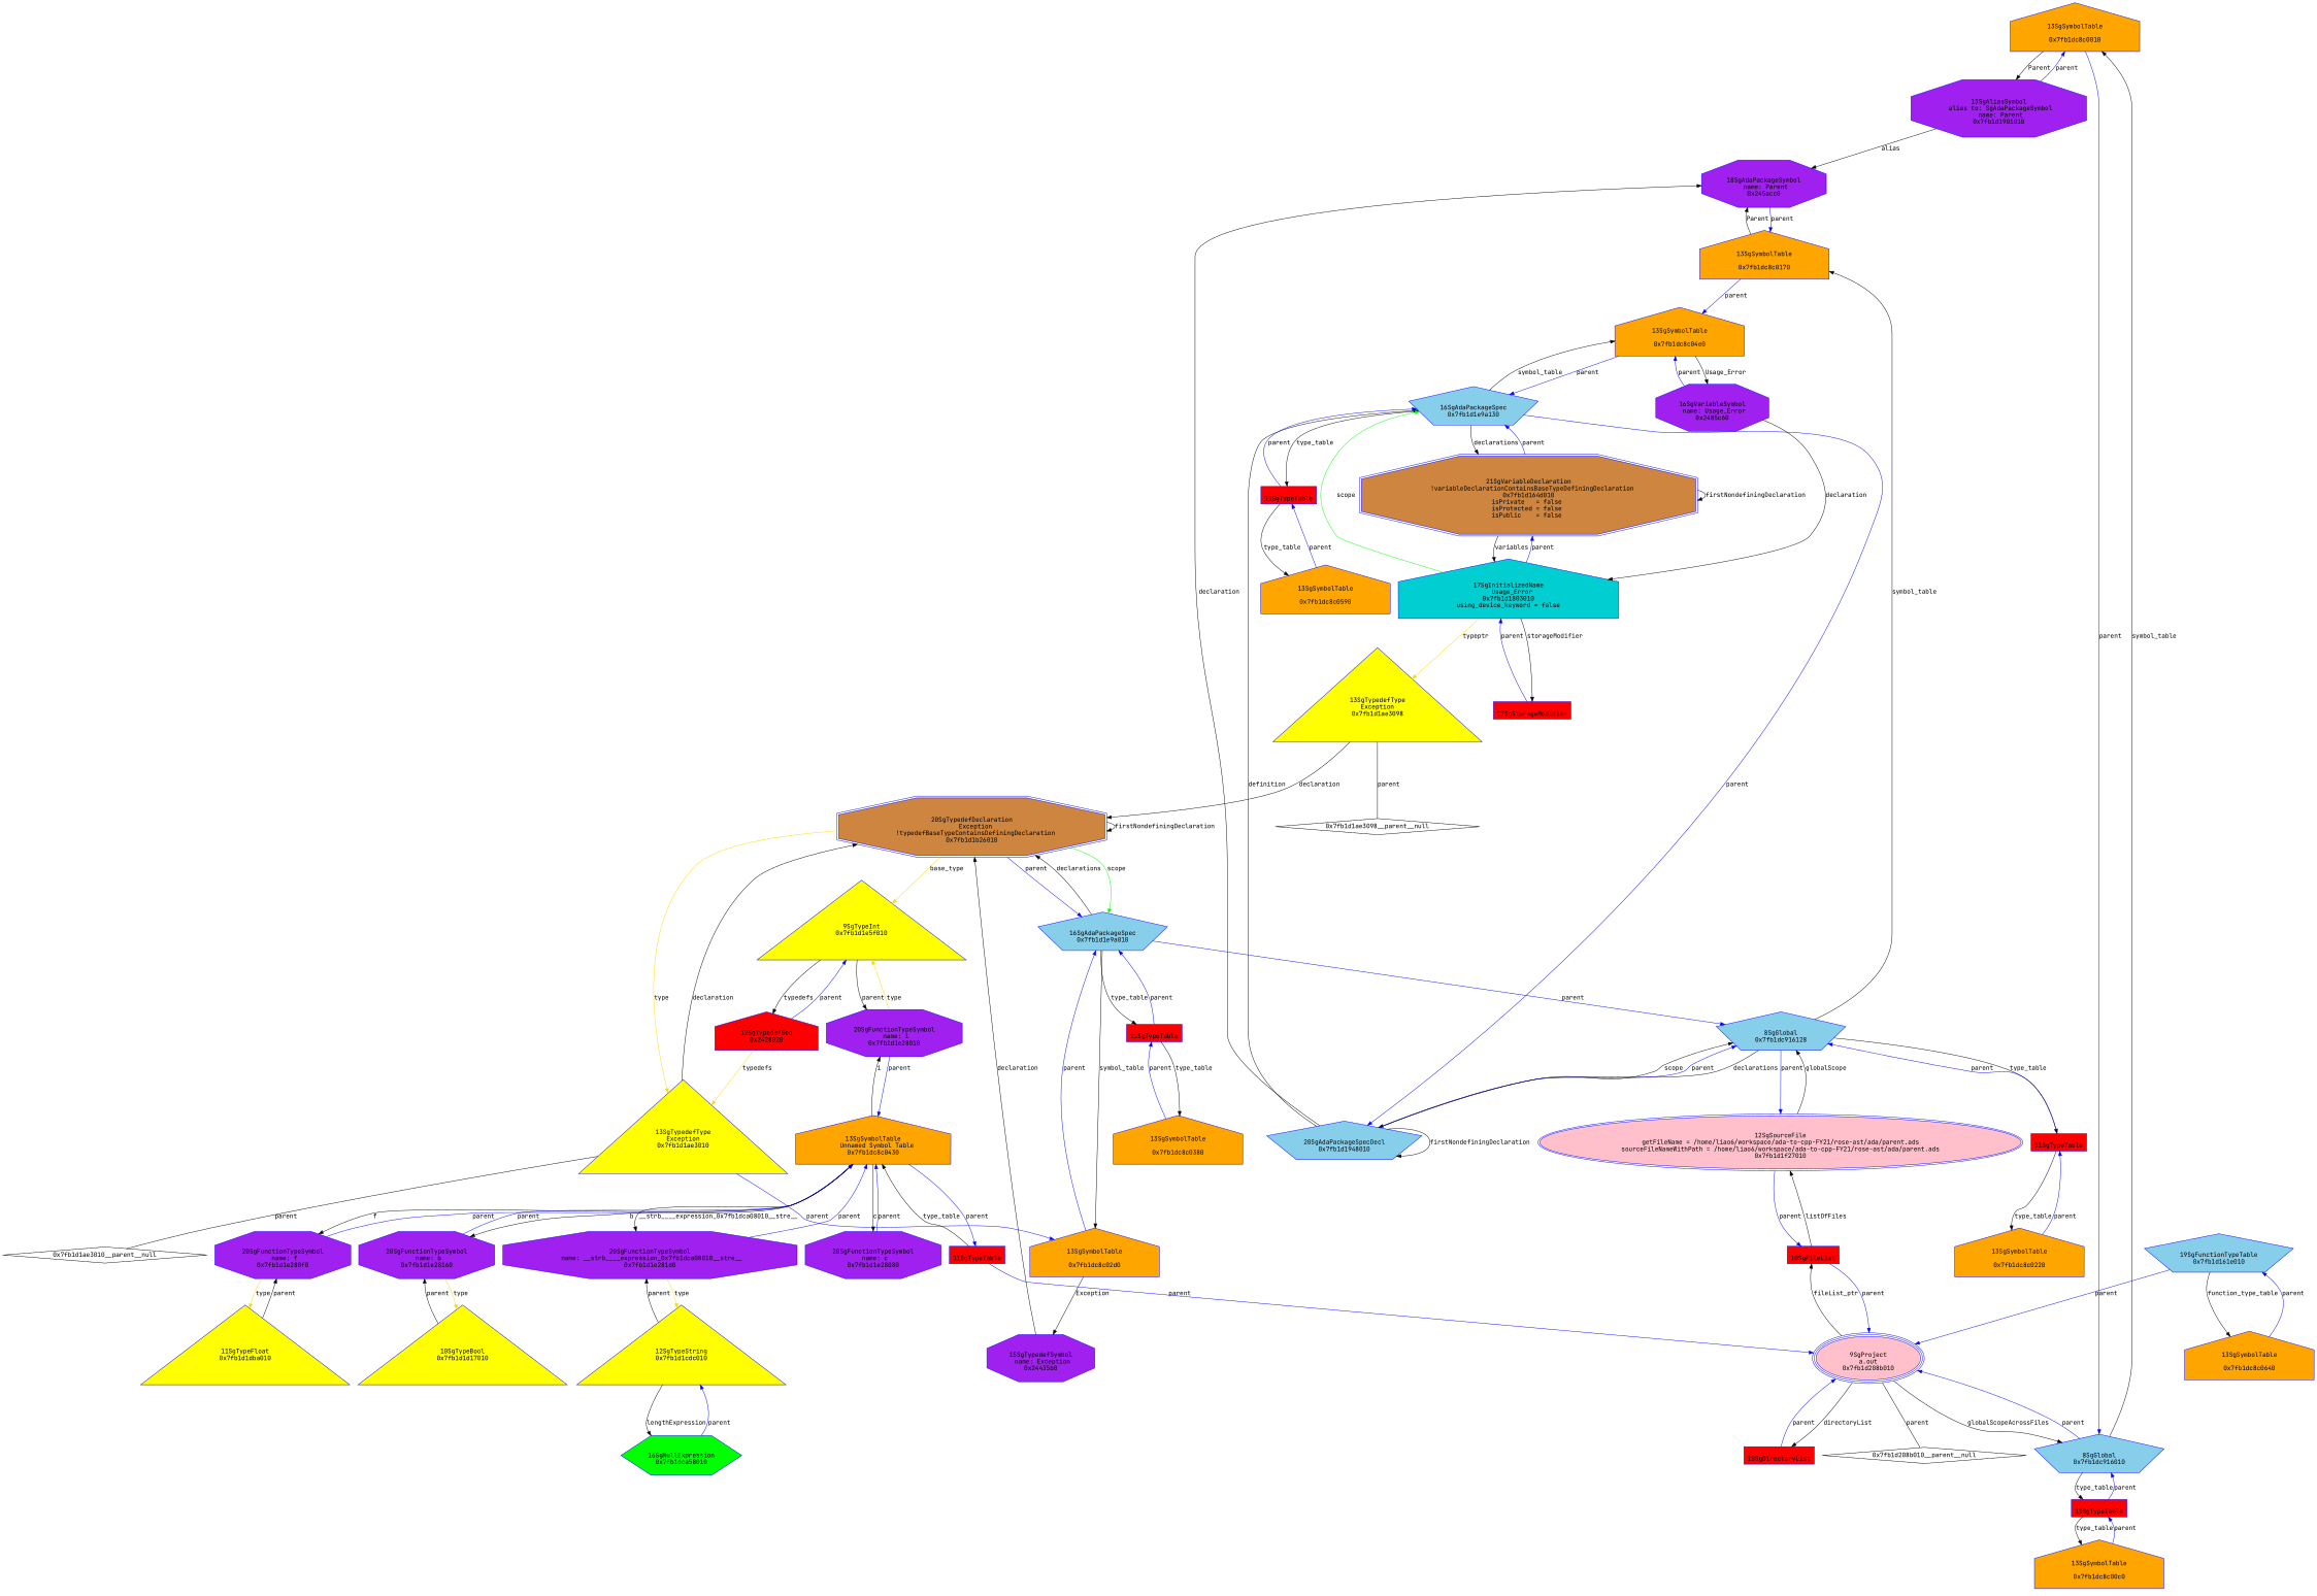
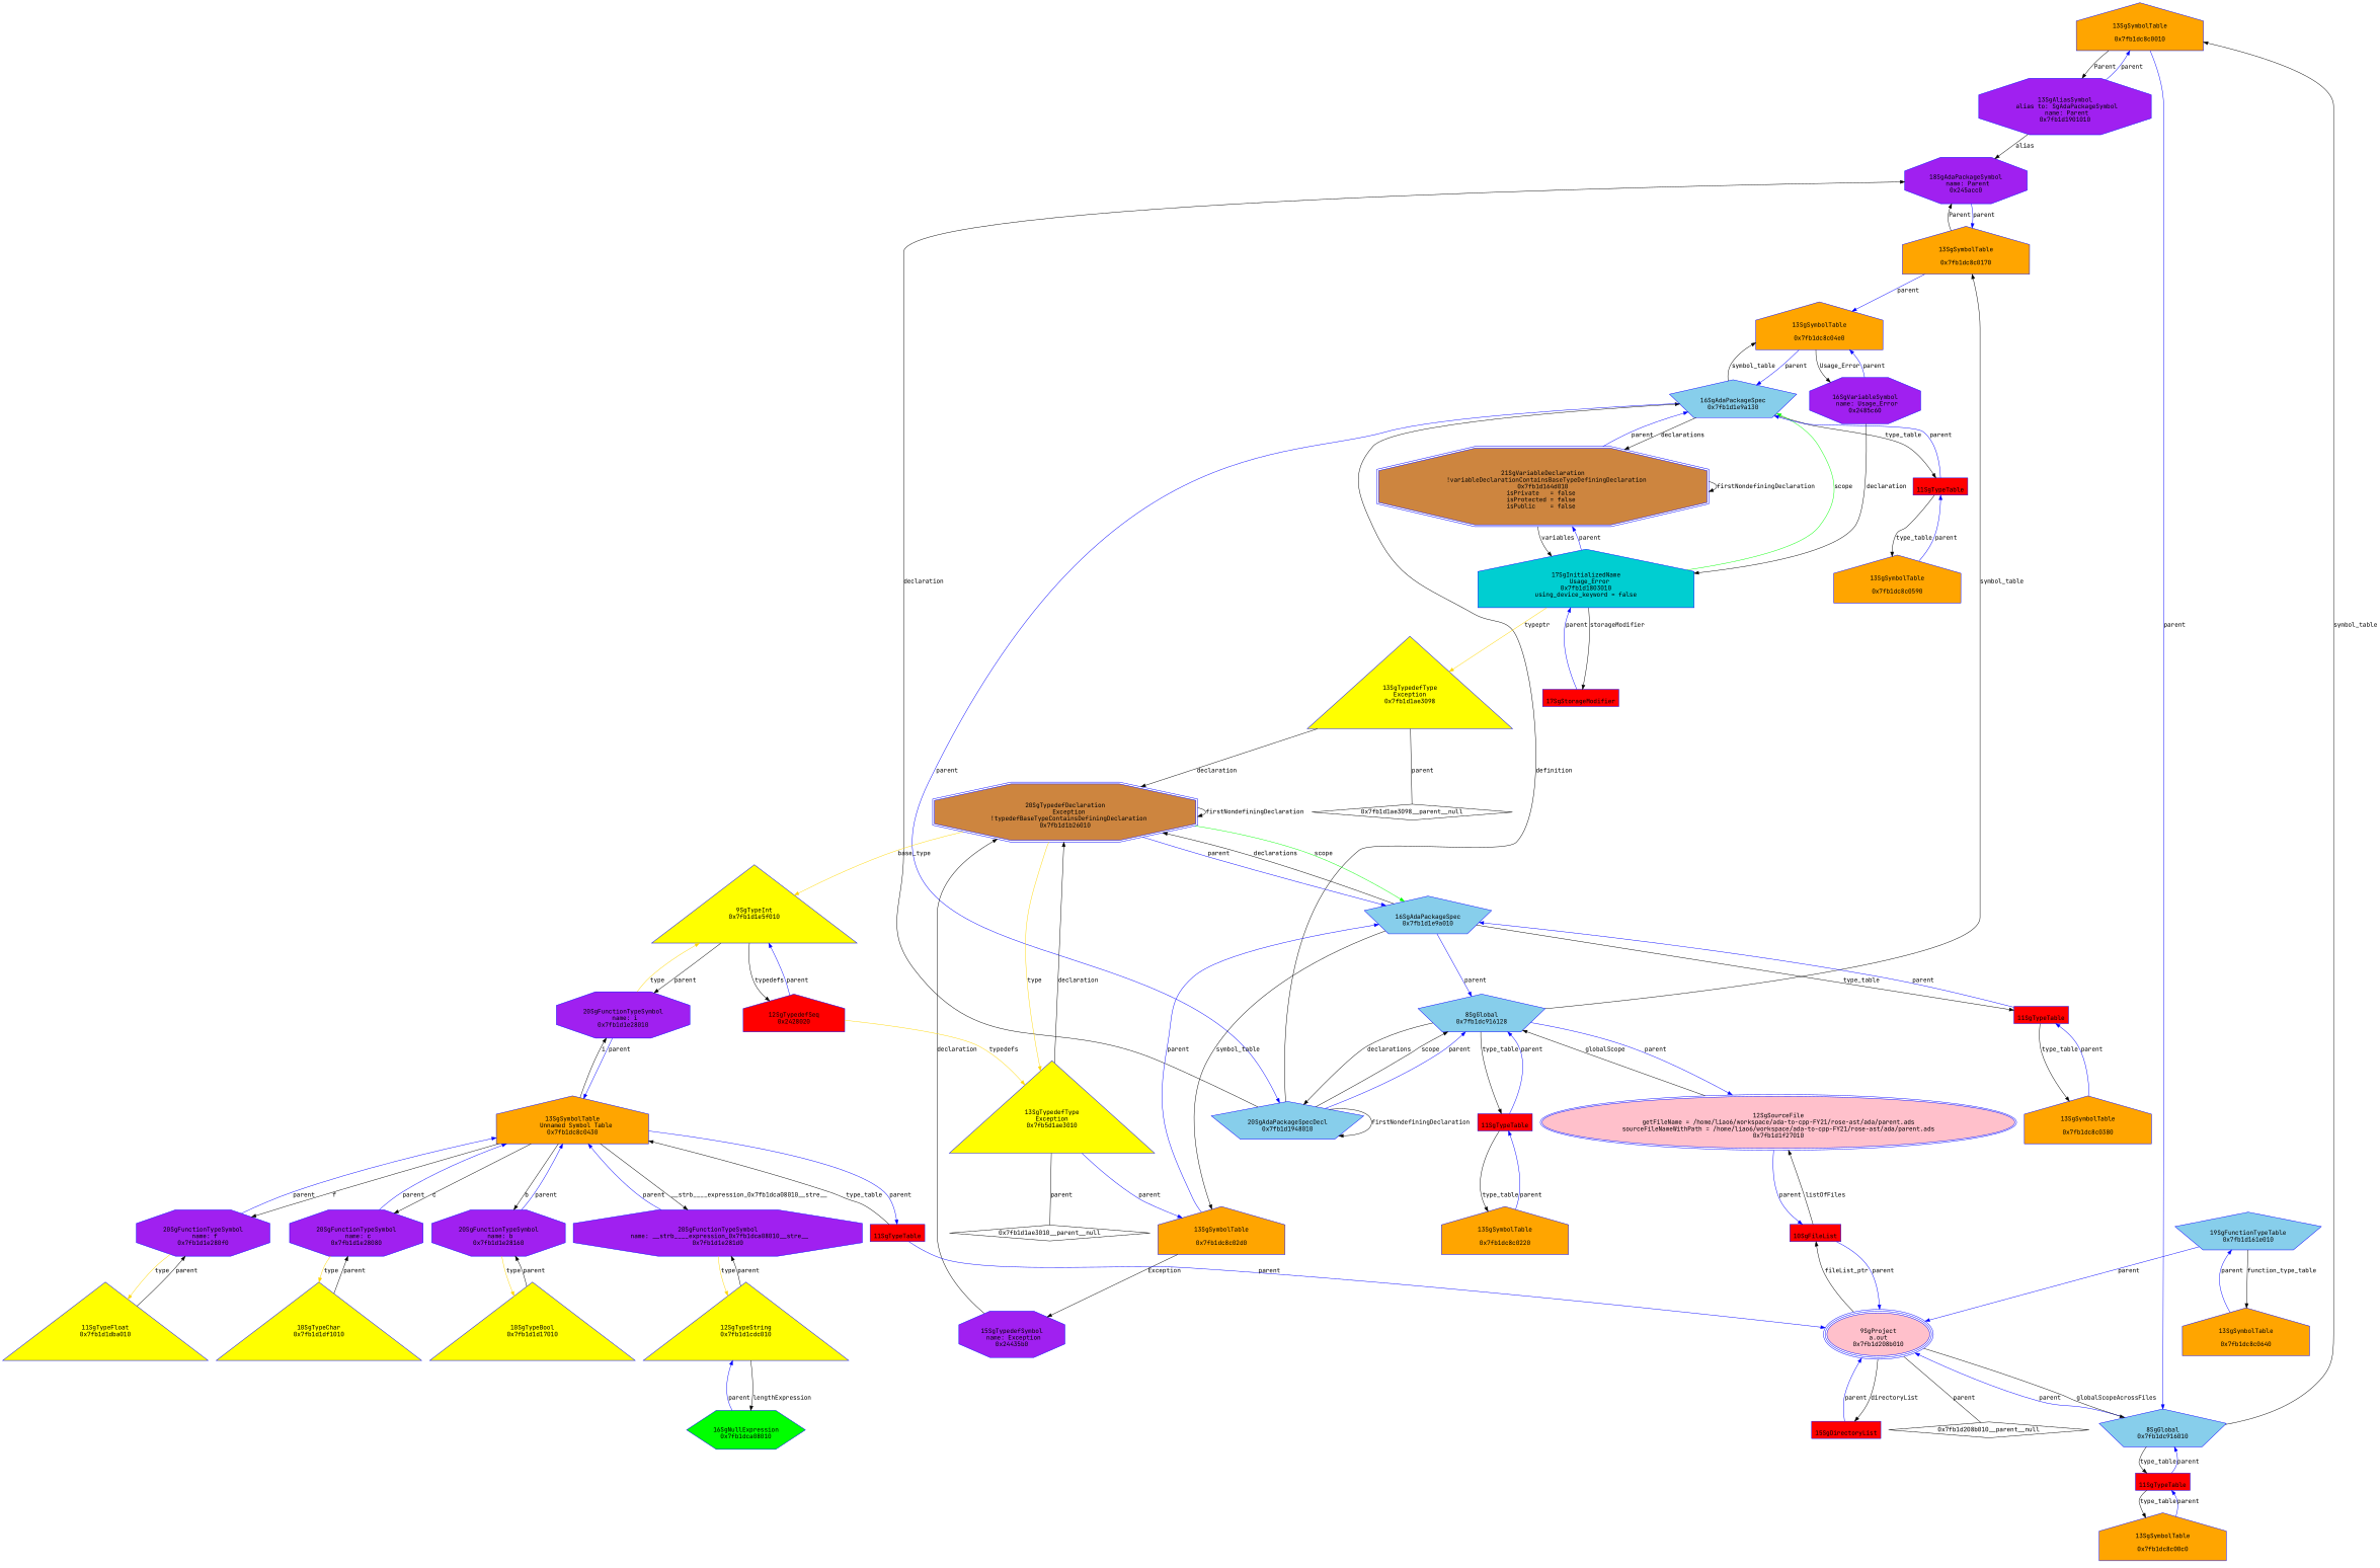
  digraph {
    fontname="JetBrains Mono"
    node [color=blue fillcolor=orange fontcolor=black fontname="JetBrains Mono" peripheries=1 regular=0 shape=polygon sides=5 style=filled]
    edge [dir=forward fontname="JetBrains Mono"]
    n1 [label="\n13SgSymbolTable\n  \n  0x7fb1dc8c0010  " shape=house]
    n2 [fillcolor=purple label="\n13SgAliasSymbol\n alias to: SgAdaPackageSymbol\n name: Parent\n  0x7fb1d1901010  " sides=8]
    n3 [fillcolor=skyblue label="\n8SgGlobal\n  0x7fb1dc916010  "]
    n4 [fillcolor=purple label="\n18SgAdaPackageSymbol\n name: Parent\n  0x245acc0  " sides=8]
    n5 [fillcolor=red label="\n11SgTypeTable" sides=4]
    n6 [fillcolor=pink label="\n9SgProject\n  a.out  \n  0x7fb1d208b010  " peripheries=3 shape=ellipse]
    n7 [label="\n13SgSymbolTable\n  \n  0x7fb1dc8c0170  " shape=house]
    n8 [label="\n13SgSymbolTable\n  \n  0x7fb1dc8c00c0  " shape=house]
    n9 [fillcolor=red label="\n10SgFileList" sides=4]
    n10 [fillcolor=red label="\n15SgDirectoryList" sides=4]
    "0x7fb1d208b010__parent__null" [shape=diamond color="" fillcolor="" fontcolor="" peripheries="" regular="" sides="" style=""]
    n12 [label="\n13SgSymbolTable\n  \n  0x7fb1dc8c04e0  " shape=house]
    n13 [fillcolor=skyblue label="\n8SgGlobal\n  0x7fb1dc916128  "]
    n14 [fillcolor=skyblue label="\n20SgAdaPackageSpecDecl\n  0x7fb1d1948010  "]
    n15 [fillcolor=red label="\n11SgTypeTable" sides=4]
    n16 [fillcolor=pink label="\n12SgSourceFile\n  getFileName = /home/liao6/workspace/ada-to-cpp-FY21/rose-ast/ada/parent.ads  \n  sourceFileNameWithPath = /home/liao6/workspace/ada-to-cpp-FY21/rose-ast/ada/parent.ads  \n  0x7fb1d1f27010  " peripheries=2 shape=ellipse]
    n17 [fillcolor=skyblue label="\n16SgAdaPackageSpec\n  0x7fb1d1e9a130  "]
    n18 [label="\n13SgSymbolTable\n  \n  0x7fb1dc8c0220  " shape=house]
    n19 [label="\n13SgSymbolTable\n  \n  0x7fb1dc8c02d0  " shape=house]
    n20 [fillcolor=purple label="\n15SgTypedefSymbol\n name: Exception\n  0x24435b0  " sides=8]
    n21 [fillcolor=skyblue label="\n16SgAdaPackageSpec\n  0x7fb1d1e9a010  "]
    n22 [fillcolor=peru label="\n20SgTypedefDeclaration\n  Exception\n  !typedefBaseTypeContainsDefiningDeclaration\n  0x7fb1d1b26010  " peripheries=2 sides=8]
    n23 [fillcolor=red label="\n11SgTypeTable" sides=4]
    n24 [fillcolor=yellow label="\n9SgTypeInt\n  0x7fb1d1e5f010  \n   \n   " sides=3]
-   n25 [fillcolor=yellow label="\n13SgTypedefType\nException\n  0x7fb1d1ae3010  \n   \n   " sides=3]
+   n25 [fillcolor=yellow label="\n13SgTypedefType\nException\n  0x7fb5d1ae3010  \n   \n   " sides=3]
    n26 [label="\n13SgSymbolTable\n  \n  0x7fb1dc8c0380  " shape=house]
    n27 [label="\n13SgSymbolTable\n  Unnamed Symbol Table\n  0x7fb1dc8c0430  " shape=house]
    n28 [fillcolor=purple label="\n20SgFunctionTypeSymbol\n name: __strb____expression_0x7fb1dca08010__stre__\n  0x7fb1d1e281d0  " sides=8]
    n29 [fillcolor=purple label="\n20SgFunctionTypeSymbol\n name: b\n  0x7fb1d1e28160  " sides=8]
    n30 [fillcolor=purple label="\n20SgFunctionTypeSymbol\n name: f\n  0x7fb1d1e280f0  " sides=8]
    n31 [fillcolor=purple label="\n20SgFunctionTypeSymbol\n name: c\n  0x7fb1d1e28080  " sides=8]
    n32 [fillcolor=purple label="\n20SgFunctionTypeSymbol\n name: i\n  0x7fb1d1e28010  " sides=8]
    n33 [fillcolor=red label="\n11SgTypeTable" sides=4]
    n34 [fillcolor=yellow label="\n12SgTypeString\n  0x7fb1d1cdc010  \n   \n   " sides=3]
    n35 [fillcolor=yellow label="\n10SgTypeBool\n  0x7fb1d1d17010  \n   \n   " sides=3]
    n36 [fillcolor=yellow label="\n11SgTypeFloat\n  0x7fb1d1dba010  \n   \n   " sides=3]
-   n38 [fillcolor=green label="\n16SgNullExpression\n  0x7fb1dca58010  " sides=6]
+   n37 [fillcolor=yellow label="\n10SgTypeChar\n  0x7fb1d1df1010  \n   \n   " sides=3]
+   n38 [fillcolor=green label="\n16SgNullExpression\n  0x7fb1dca08010  " sides=6]
    n39 [fillcolor=red label="\n12SgTypedefSeq\n  0x2428020  " shape=house]
    n40 [fillcolor=purple label="\n16SgVariableSymbol\n name: Usage_Error\n  0x2485c60  " sides=8]
    n41 [fillcolor=darkturquoise label="\n17SgInitializedName\n  Usage_Error\n  0x7fb1d1803010  \n  using_device_keyword = false  " shape=house]
    n42 [fillcolor=red label="\n11SgTypeTable" sides=4]
    n43 [fillcolor=peru label="\n21SgVariableDeclaration\n  !variableDeclarationContainsBaseTypeDefiningDeclaration\n  0x7fb1d164d010  \n isPrivate   = false  \n isProtected = false  \n isPublic    = false  " peripheries=2 sides=8]
    n44 [fillcolor=red label="\n17SgStorageModifier" sides=4]
    n45 [fillcolor=yellow label="\n13SgTypedefType\nException\n  0x7fb1d1ae3098  \n   \n   " sides=3]
    n46 [label="\n13SgSymbolTable\n  \n  0x7fb1dc8c0590  " shape=house]
    n47 [label="\n13SgSymbolTable\n  \n  0x7fb1dc8c0640  " shape=house]
    n48 [fillcolor=skyblue label="\n19SgFunctionTypeTable\n  0x7fb1d161e010  "]
    "0x7fb1d1ae3098__parent__null" [shape=diamond color="" fillcolor="" fontcolor="" peripheries="" regular="" sides="" style=""]
    "0x7fb1d1ae3010__parent__null" [shape=diamond color="" fillcolor="" fontcolor="" peripheries="" regular="" sides="" style=""]
    n1 -> n2 [label=Parent]
    n1 -> n3 [color=blue label=parent]
    n2 -> n1 [color=blue label=parent]
    n2 -> n4 [label=alias]
    n3 -> n1 [label=symbol_table]
    n3 -> n5 [label=type_table]
    n3 -> n6 [color=blue label=parent]
    n4 -> n7 [color=blue label=parent]
    n5 -> n3 [color=blue label=parent]
    n5 -> n8 [label=type_table]
    n6 -> n3 [label=globalScopeAcrossFiles]
    n6 -> n9 [label=fileList_ptr]
    n6 -> n10 [label=directoryList]
    n6 -> "0x7fb1d208b010__parent__null" [dir=none label=parent]
    n7 -> n4 [label=Parent]
    n7 -> n12 [color=blue label=parent]
    n8 -> n5 [color=blue label=parent]
    n9 -> n6 [color=blue label=parent]
    n9 -> n16 [label=listOfFiles]
    n10 -> n6 [color=blue label=parent]
    n12 -> n17 [color=blue label=parent]
    n12 -> n40 [label=Usage_Error]
    n13 -> n7 [label=symbol_table]
    n13 -> n14 [label=declarations]
    n13 -> n15 [label=type_table]
    n13 -> n16 [color=blue label=parent]
    n14 -> n4 [label=declaration]
    n14 -> n13 [label=scope]
    n14 -> n13 [color=blue label=parent]
    n14 -> n14 [label=firstNondefiningDeclaration]
    n14 -> n17 [label=definition]
    n15 -> n13 [color=blue label=parent]
    n15 -> n18 [label=type_table]
    n16 -> n9 [color=blue label=parent]
    n16 -> n13 [label=globalScope]
    n17 -> n12 [label=symbol_table]
    n17 -> n14 [color=blue label=parent]
    n17 -> n42 [label=type_table]
    n17 -> n43 [label=declarations]
    n18 -> n15 [color=blue label=parent]
    n19 -> n20 [label=Exception]
    n19 -> n21 [color=blue label=parent]
    n20 -> n22 [label=declaration]
    n21 -> n13 [color=blue label=parent]
    n21 -> n19 [label=symbol_table]
    n21 -> n22 [label=declarations]
    n21 -> n23 [label=type_table]
    n22 -> n21 [color=green label=scope]
    n22 -> n21 [color=blue label=parent]
    n22 -> n22 [label=firstNondefiningDeclaration]
    n22 -> n24 [color=gold1 label=base_type]
    n22 -> n25 [color=gold1 label=type]
    n23 -> n21 [color=blue label=parent]
    n23 -> n26 [label=type_table]
    n24 -> n32 [label=parent]
    n24 -> n39 [label=typedefs]
    n25 -> n19 [color=blue label=parent]
    n25 -> n22 [label=declaration]
    n25 -> "0x7fb1d1ae3010__parent__null" [dir=none label=parent]
    n26 -> n23 [color=blue label=parent]
    n27 -> n28 [label=__strb____expression_0x7fb1dca08010__stre__]
    n27 -> n29 [label=b]
    n27 -> n30 [label=f]
    n27 -> n31 [label=c]
    n27 -> n32 [label=i]
    n27 -> n33 [color=blue label=parent]
    n28 -> n27 [color=blue label=parent]
    n28 -> n34 [color=gold1 label=type]
    n29 -> n27 [color=blue label=parent]
    n29 -> n35 [color=gold1 label=type]
    n30 -> n27 [color=blue label=parent]
    n30 -> n36 [color=gold1 label=type]
    n31 -> n27 [color=blue label=parent]
+   n31 -> n37 [color=gold1 label=type]
    n32 -> n24 [color=gold1 label=type]
    n32 -> n27 [color=blue label=parent]
    n33 -> n6 [color=blue label=parent]
    n33 -> n27 [label=type_table]
    n34 -> n28 [label=parent]
    n34 -> n38 [label=lengthExpression]
    n35 -> n29 [label=parent]
    n36 -> n30 [label=parent]
+   n37 -> n31 [label=parent]
    n38 -> n34 [color=blue label=parent]
    n39 -> n24 [color=blue label=parent]
    n39 -> n25 [color=gold1 label=typedefs]
    n40 -> n12 [color=blue label=parent]
    n40 -> n41 [label=declaration]
    n41 -> n17 [color=green label=scope]
    n41 -> n43 [color=blue label=parent]
    n41 -> n44 [label=storageModifier]
    n41 -> n45 [color=gold1 label=typeptr]
    n42 -> n17 [color=blue label=parent]
    n42 -> n46 [label=type_table]
    n43 -> n17 [color=blue label=parent]
    n43 -> n41 [label=variables]
    n43 -> n43 [label=firstNondefiningDeclaration]
    n44 -> n41 [color=blue label=parent]
    n45 -> n22 [label=declaration]
    n45 -> "0x7fb1d1ae3098__parent__null" [dir=none label=parent]
    n46 -> n42 [color=blue label=parent]
    n47 -> n48 [color=blue label=parent]
    n48 -> n6 [color=blue label=parent]
    n48 -> n47 [label=function_type_table]
  }
